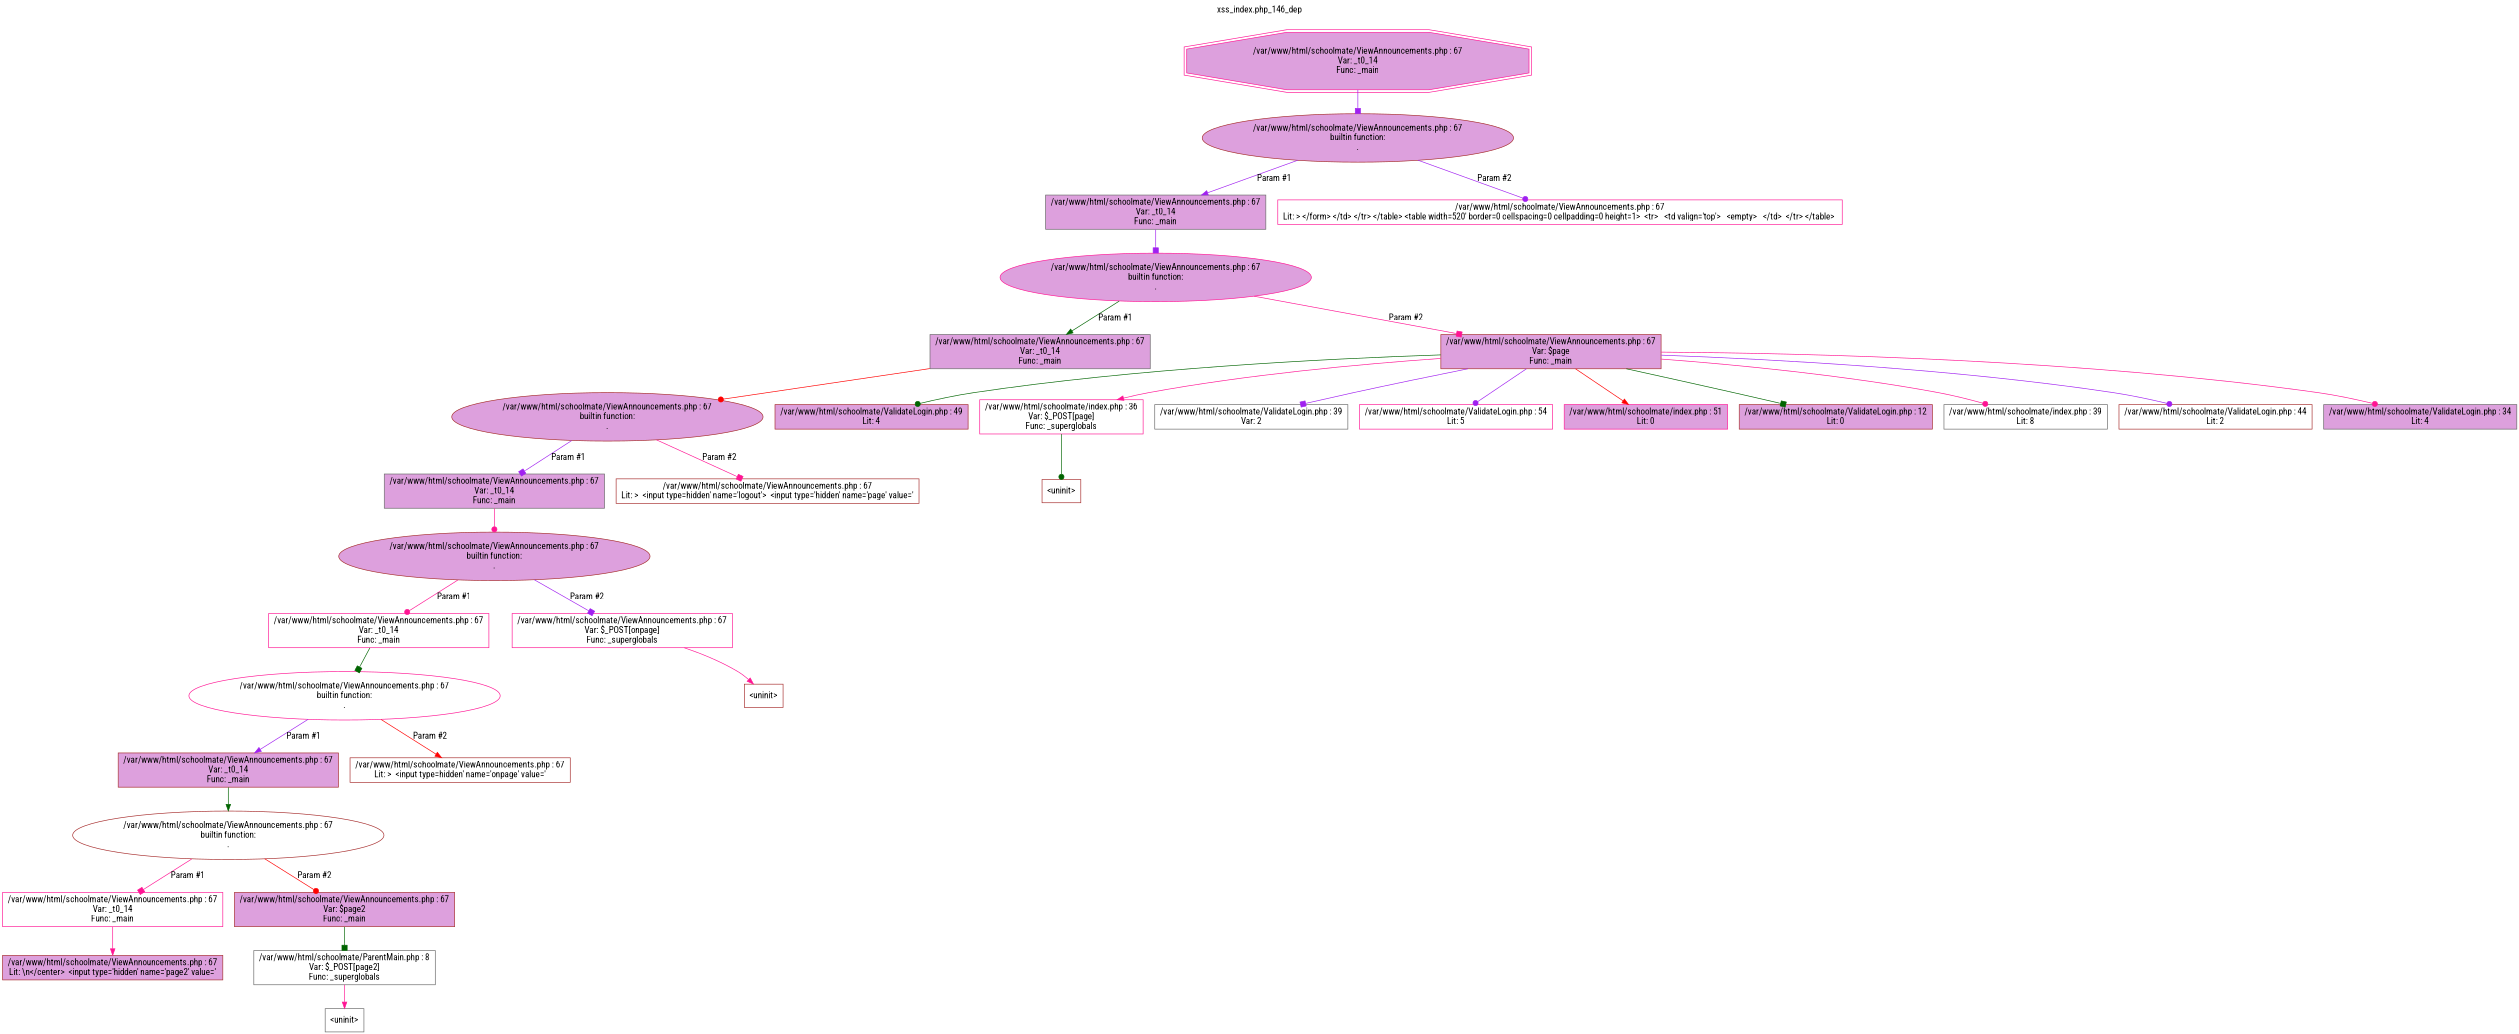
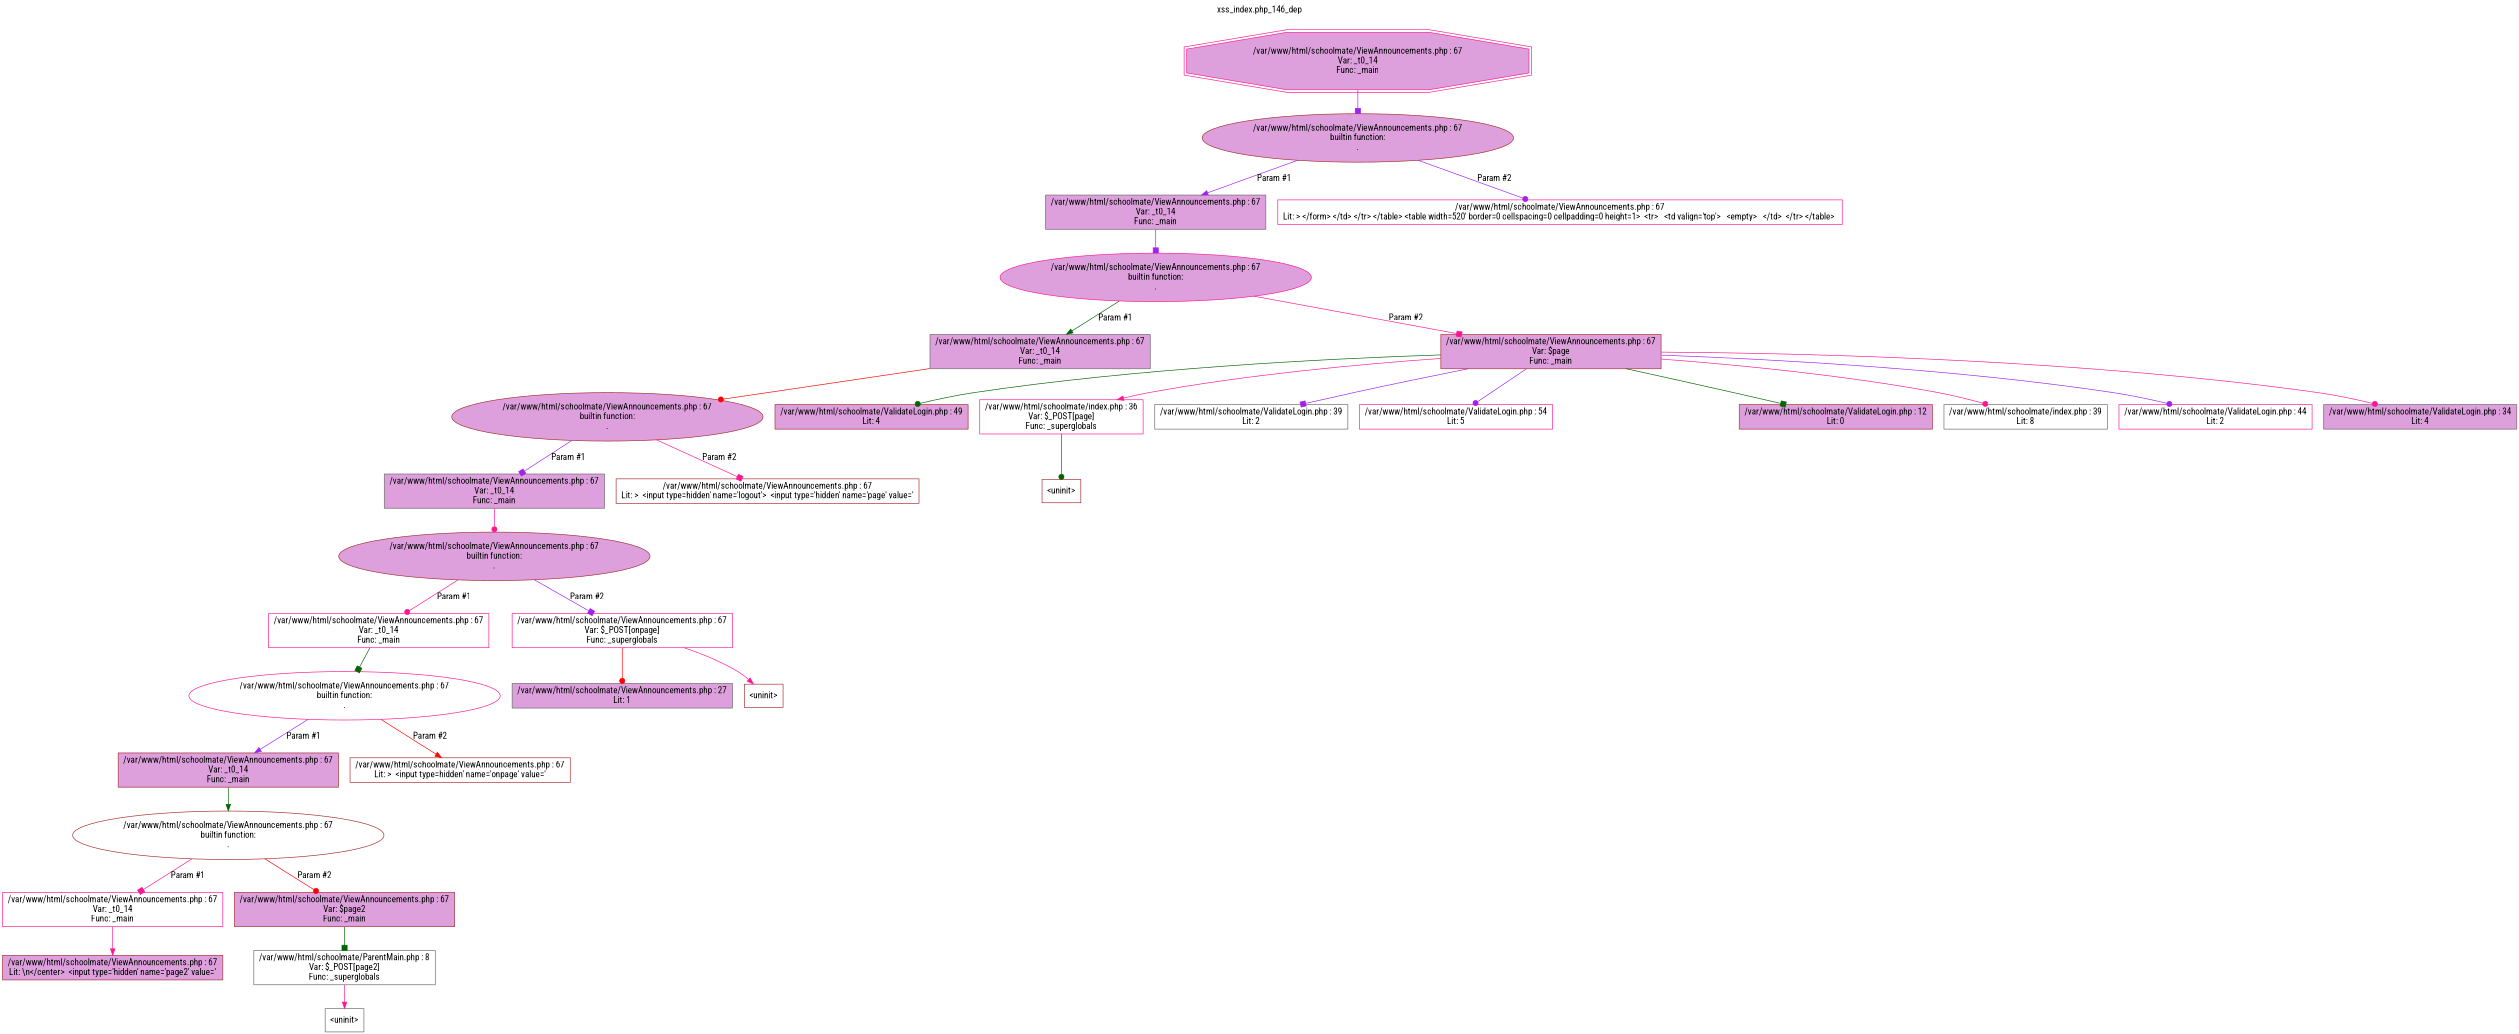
  digraph {
    fontname="Roboto Condensed"
    label="xss_index.php_146_dep"
    labelloc=t
    node [color=brown fillcolor=plum fontname="Roboto Condensed" shape=box style=filled]
    edge [arrowhead=dot color=deeppink fontname="Roboto Condensed"]
    n1 [color=deeppink label="/var/www/html/schoolmate/ViewAnnouncements.php : 67\nVar: _t0_14\nFunc: _main\n" shape=doubleoctagon]
    n2 [label="/var/www/html/schoolmate/ViewAnnouncements.php : 67\nbuiltin function:\n.\n" shape=ellipse]
    n3 [color=gray40 label="/var/www/html/schoolmate/ViewAnnouncements.php : 67\nVar: _t0_14\nFunc: _main\n"]
    n4 [color=deeppink fillcolor=white label="/var/www/html/schoolmate/ViewAnnouncements.php : 67\nLit: > </form> </td> </tr> </table> <table width=520' border=0 cellspacing=0 cellpadding=0 height=1>  <tr>   <td valign='top'>   <empty>   </td>  </tr> </table> \n"]
    n5 [color=deeppink label="/var/www/html/schoolmate/ViewAnnouncements.php : 67\nbuiltin function:\n.\n" shape=ellipse]
    n6 [color=gray40 label="/var/www/html/schoolmate/ViewAnnouncements.php : 67\nVar: _t0_14\nFunc: _main\n"]
    n7 [label="/var/www/html/schoolmate/ViewAnnouncements.php : 67\nVar: $page\nFunc: _main\n"]
    n8 [label="/var/www/html/schoolmate/ViewAnnouncements.php : 67\nbuiltin function:\n.\n" shape=ellipse]
    n9 [label="/var/www/html/schoolmate/ValidateLogin.php : 49\nLit: 4\n"]
    n10 [color=deeppink fillcolor=white label="/var/www/html/schoolmate/index.php : 36\nVar: $_POST[page]\nFunc: _superglobals\n"]
-   n11 [color=gray40 fillcolor=white label="/var/www/html/schoolmate/ValidateLogin.php : 39\nVar: 2\n"]
+   n11 [color=gray40 fillcolor=white label="/var/www/html/schoolmate/ValidateLogin.php : 39\nLit: 2\n"]
    n12 [color=deeppink fillcolor=white label="/var/www/html/schoolmate/ValidateLogin.php : 54\nLit: 5\n"]
-   n13 [color=deeppink label="/var/www/html/schoolmate/index.php : 51\nLit: 0\n"]
    n14 [label="/var/www/html/schoolmate/ValidateLogin.php : 12\nLit: 0\n"]
    n15 [color=gray40 fillcolor=white label="/var/www/html/schoolmate/index.php : 39\nLit: 8\n"]
-   n16 [fillcolor=white label="/var/www/html/schoolmate/ValidateLogin.php : 44\nLit: 2\n"]
+   n16 [color=deeppink fillcolor=white label="/var/www/html/schoolmate/ValidateLogin.php : 44\nLit: 2\n"]
    n17 [color=gray40 label="/var/www/html/schoolmate/ValidateLogin.php : 34\nLit: 4\n"]
    n18 [color=gray40 label="/var/www/html/schoolmate/ViewAnnouncements.php : 67\nVar: _t0_14\nFunc: _main\n"]
    n19 [fillcolor=white label="/var/www/html/schoolmate/ViewAnnouncements.php : 67\nLit: >  <input type=hidden' name='logout'>  <input type='hidden' name='page' value='\n"]
    n20 [label="/var/www/html/schoolmate/ViewAnnouncements.php : 67\nbuiltin function:\n.\n" shape=ellipse]
    n21 [color=deeppink fillcolor=white label="/var/www/html/schoolmate/ViewAnnouncements.php : 67\nVar: _t0_14\nFunc: _main\n"]
    n22 [color=deeppink fillcolor=white label="/var/www/html/schoolmate/ViewAnnouncements.php : 67\nVar: $_POST[onpage]\nFunc: _superglobals\n"]
    n23 [color=deeppink fillcolor=white label="/var/www/html/schoolmate/ViewAnnouncements.php : 67\nbuiltin function:\n.\n" shape=ellipse]
+   n24 [color=gray40 label="/var/www/html/schoolmate/ViewAnnouncements.php : 27\nLit: 1\n"]
    n25 [fillcolor=white label="<uninit>"]
    n26 [label="/var/www/html/schoolmate/ViewAnnouncements.php : 67\nVar: _t0_14\nFunc: _main\n"]
    n27 [fillcolor=white label="/var/www/html/schoolmate/ViewAnnouncements.php : 67\nLit: >  <input type=hidden' name='onpage' value='\n"]
    n28 [fillcolor=white label="/var/www/html/schoolmate/ViewAnnouncements.php : 67\nbuiltin function:\n.\n" shape=ellipse]
    n29 [color=deeppink fillcolor=white label="/var/www/html/schoolmate/ViewAnnouncements.php : 67\nVar: _t0_14\nFunc: _main\n"]
    n30 [label="/var/www/html/schoolmate/ViewAnnouncements.php : 67\nVar: $page2\nFunc: _main\n"]
    n31 [label="/var/www/html/schoolmate/ViewAnnouncements.php : 67\nLit: \\n</center>  <input type='hidden' name='page2' value='\n"]
    n32 [color=gray40 fillcolor=white label="/var/www/html/schoolmate/ParentMain.php : 8\nVar: $_POST[page2]\nFunc: _superglobals\n"]
    n33 [color=gray40 fillcolor=white label="<uninit>"]
    n34 [fillcolor=white label="<uninit>"]
    n1 -> n2 [arrowhead=box color=purple]
    n2 -> n3 [arrowhead=normal color=purple label="Param #1"]
    n2 -> n4 [color=purple label="Param #2"]
    n3 -> n5 [arrowhead=box color=purple]
    n5 -> n6 [arrowhead=normal color=darkgreen label="Param #1"]
    n5 -> n7 [arrowhead=box label="Param #2"]
    n6 -> n8 [color=red]
    n7 -> n9 [color=darkgreen]
    n7 -> n10 [arrowhead=normal]
    n7 -> n11 [arrowhead=box color=purple]
    n7 -> n12 [color=purple]
-   n7 -> n13 [arrowhead=normal color=red]
    n7 -> n14 [arrowhead=box color=darkgreen]
    n7 -> n15
    n7 -> n16 [color=purple]
    n7 -> n17
    n8 -> n18 [arrowhead=box color=purple label="Param #1"]
    n8 -> n19 [arrowhead=box label="Param #2"]
    n10 -> n34 [color=darkgreen]
    n18 -> n20
    n20 -> n21 [label="Param #1"]
    n20 -> n22 [arrowhead=box color=purple label="Param #2"]
    n21 -> n23 [arrowhead=box color=darkgreen]
+   n22 -> n24 [color=red]
    n22 -> n25 [arrowhead=normal]
    n23 -> n26 [arrowhead=normal color=purple label="Param #1"]
    n23 -> n27 [arrowhead=normal color=red label="Param #2"]
    n26 -> n28 [arrowhead=normal color=darkgreen]
    n28 -> n29 [arrowhead=box label="Param #1"]
    n28 -> n30 [color=red label="Param #2"]
    n29 -> n31 [arrowhead=normal]
    n30 -> n32 [arrowhead=box color=darkgreen]
    n32 -> n33 [arrowhead=normal]
  }
